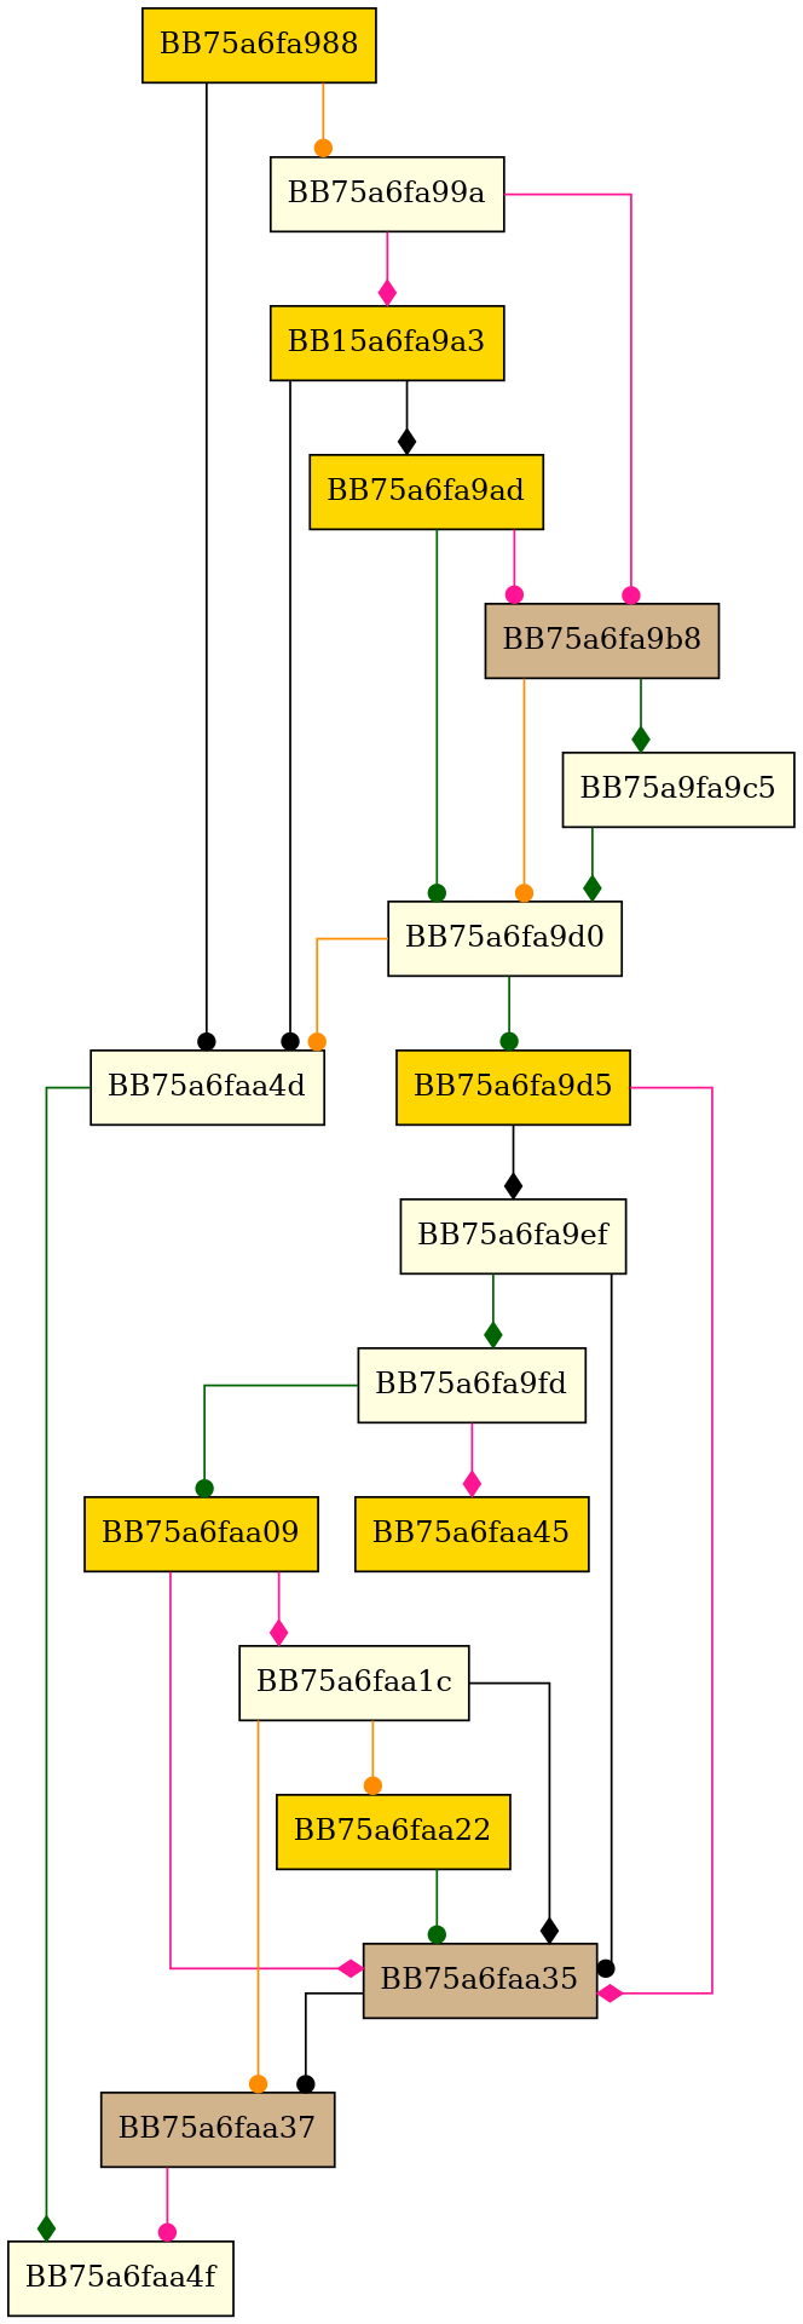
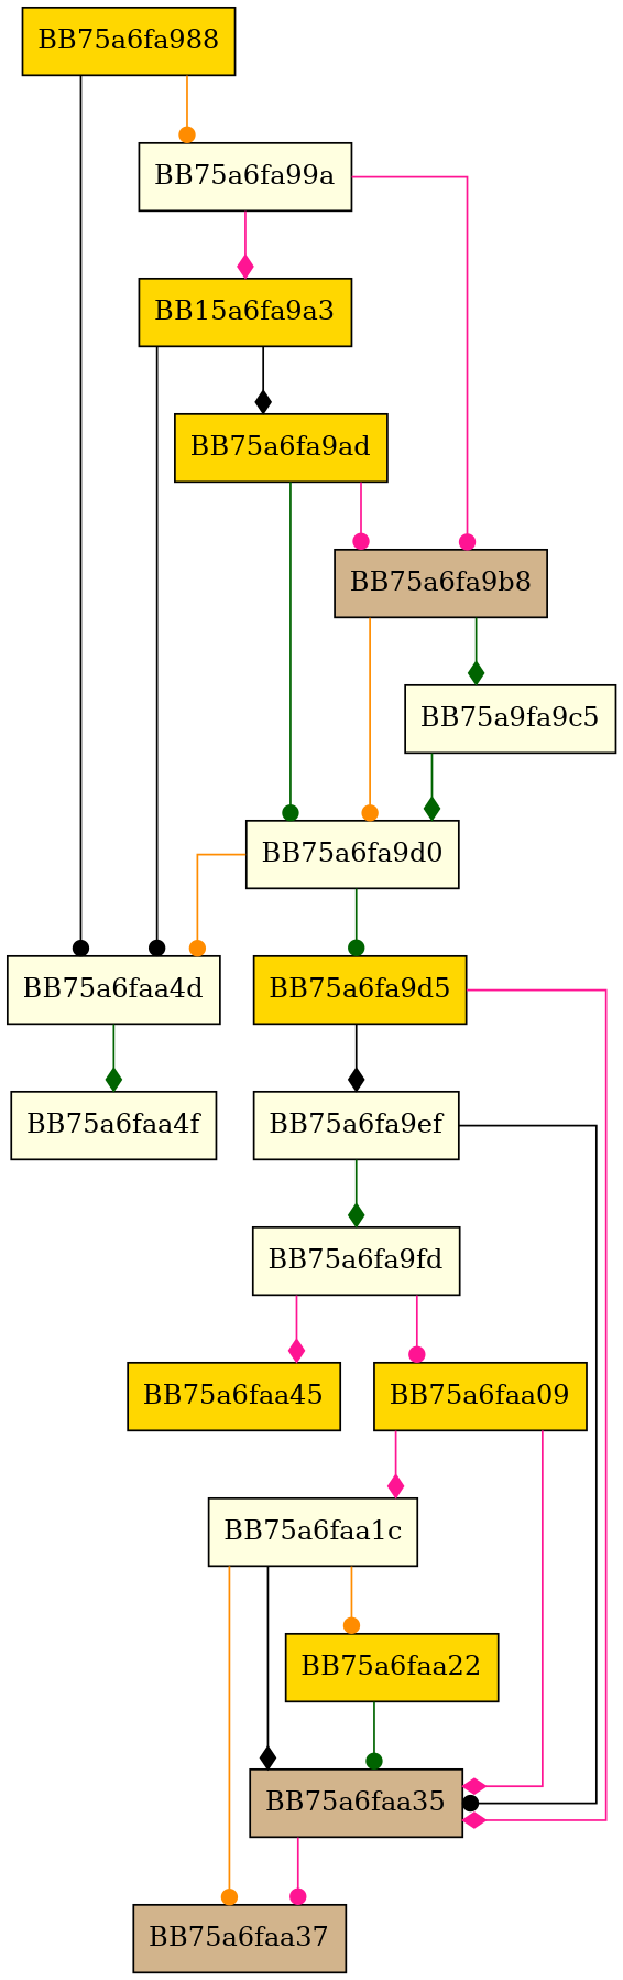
  digraph {
    splines=ortho
    node [fillcolor=lightyellow shape=box style=filled]
    edge [arrowhead=dot color=deeppink]
    BB75a6fa988 [fillcolor=gold]
    BB75a6faa4d
    BB75a6fa99a
    BB75a6faa4f
    BB75a6fa9b8 [fillcolor=tan]
    n6 [fillcolor=gold label=BB15a6fa9a3]
    BB75a6fa9d0
    n8 [label=BB75a9fa9c5]
    BB75a6fa9ad [fillcolor=gold]
    BB75a6fa9d5 [fillcolor=gold]
    BB75a6faa35 [fillcolor=tan]
    BB75a6fa9ef
    BB75a6faa37 [fillcolor=tan]
    BB75a6fa9fd
    BB75a6faa45 [fillcolor=gold]
    BB75a6faa09 [fillcolor=gold]
    BB75a6faa1c
    BB75a6faa22 [fillcolor=gold]
    BB75a6fa988 -> BB75a6faa4d [color=black]
    BB75a6fa988 -> BB75a6fa99a [color=darkorange]
    BB75a6faa4d -> BB75a6faa4f [arrowhead=diamond color=darkgreen]
    BB75a6fa99a -> BB75a6fa9b8
    BB75a6fa99a -> n6 [arrowhead=diamond]
    BB75a6fa9b8 -> BB75a6fa9d0 [color=darkorange]
    BB75a6fa9b8 -> n8 [arrowhead=diamond color=darkgreen]
    n6 -> BB75a6faa4d [color=black]
    n6 -> BB75a6fa9ad [arrowhead=diamond color=black]
    BB75a6fa9d0 -> BB75a6faa4d [color=darkorange]
    BB75a6fa9d0 -> BB75a6fa9d5 [color=darkgreen]
    n8 -> BB75a6fa9d0 [arrowhead=diamond color=darkgreen]
    BB75a6fa9ad -> BB75a6fa9b8
    BB75a6fa9ad -> BB75a6fa9d0 [color=darkgreen]
    BB75a6fa9d5 -> BB75a6faa35 [arrowhead=diamond]
    BB75a6fa9d5 -> BB75a6fa9ef [arrowhead=diamond color=black]
-   BB75a6faa35 -> BB75a6faa37 [color=black]
+   BB75a6faa35 -> BB75a6faa37
    BB75a6fa9ef -> BB75a6faa35 [color=black]
    BB75a6fa9ef -> BB75a6fa9fd [arrowhead=diamond color=darkgreen]
-   BB75a6faa37 -> BB75a6faa4f
    BB75a6fa9fd -> BB75a6faa45 [arrowhead=diamond]
-   BB75a6fa9fd -> BB75a6faa09 [color=darkgreen]
+   BB75a6fa9fd -> BB75a6faa09
    BB75a6faa09 -> BB75a6faa35 [arrowhead=diamond]
    BB75a6faa09 -> BB75a6faa1c [arrowhead=diamond]
    BB75a6faa1c -> BB75a6faa35 [arrowhead=diamond color=black]
    BB75a6faa1c -> BB75a6faa37 [color=darkorange]
    BB75a6faa1c -> BB75a6faa22 [color=darkorange]
    BB75a6faa22 -> BB75a6faa35 [color=darkgreen]
  }
